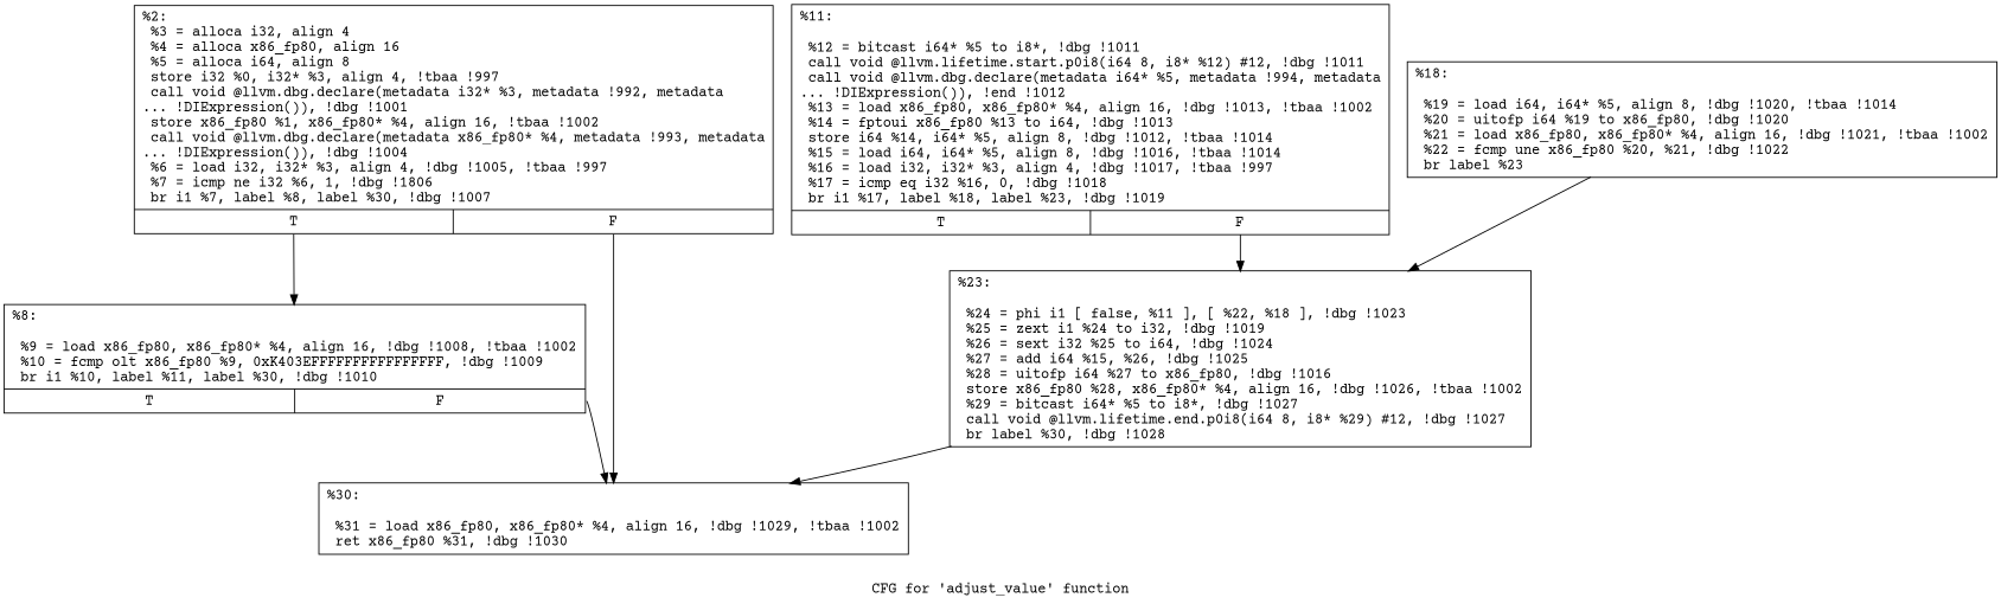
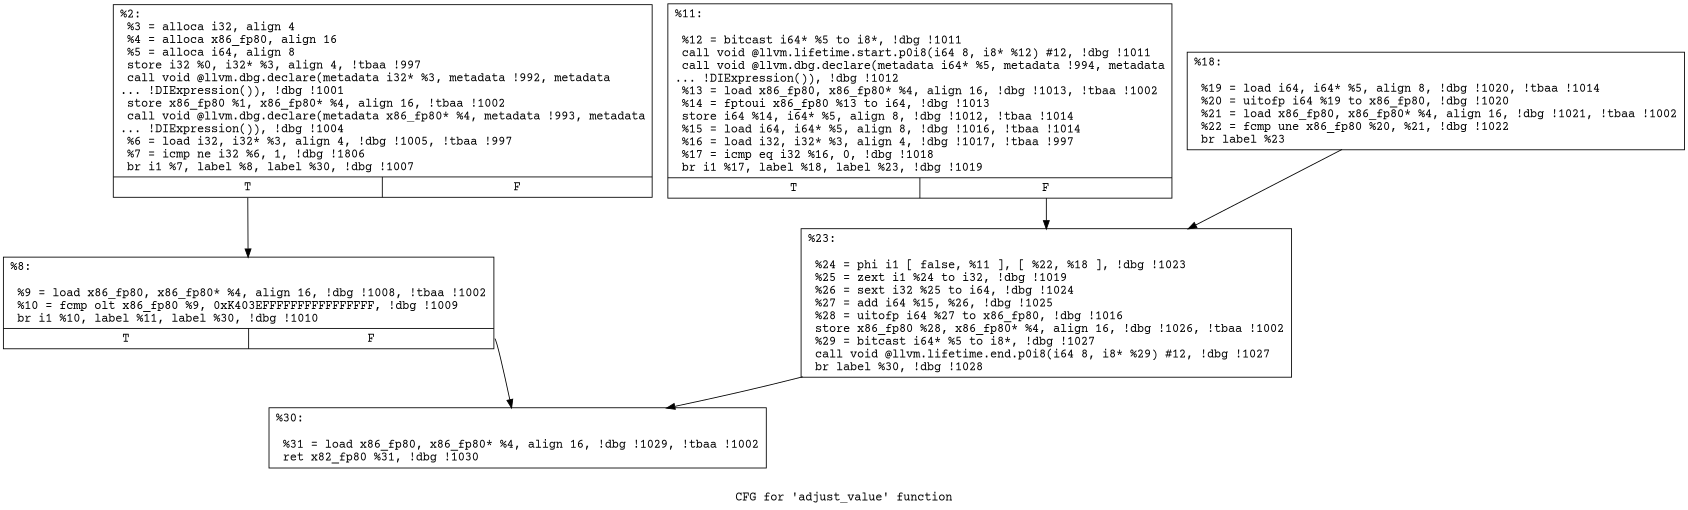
  digraph {
    fontname="Courier Prime"
    label="CFG for 'adjust_value' function"
    node [fontname="Courier Prime" shape=record]
    edge [fontname="Courier Prime" tailport=s0]
    n1 [label="{%2:\l  %3 = alloca i32, align 4\l  %4 = alloca x86_fp80, align 16\l  %5 = alloca i64, align 8\l  store i32 %0, i32* %3, align 4, !tbaa !997\l  call void @llvm.dbg.declare(metadata i32* %3, metadata !992, metadata\l... !DIExpression()), !dbg !1001\l  store x86_fp80 %1, x86_fp80* %4, align 16, !tbaa !1002\l  call void @llvm.dbg.declare(metadata x86_fp80* %4, metadata !993, metadata\l... !DIExpression()), !dbg !1004\l  %6 = load i32, i32* %3, align 4, !dbg !1005, !tbaa !997\l  %7 = icmp ne i32 %6, 1, !dbg !1806\l  br i1 %7, label %8, label %30, !dbg !1007\l|{<s0>T|<s1>F}}"]
    n2 [label="{%8:\l\l  %9 = load x86_fp80, x86_fp80* %4, align 16, !dbg !1008, !tbaa !1002\l  %10 = fcmp olt x86_fp80 %9, 0xK403EFFFFFFFFFFFFFFFF, !dbg !1009\l  br i1 %10, label %11, label %30, !dbg !1010\l|{<s0>T|<s1>F}}"]
-   n3 [label="{%30:\l\l  %31 = load x86_fp80, x86_fp80* %4, align 16, !dbg !1029, !tbaa !1002\l  ret x86_fp80 %31, !dbg !1030\l}"]
-   n4 [label="{%11:\l\l  %12 = bitcast i64* %5 to i8*, !dbg !1011\l  call void @llvm.lifetime.start.p0i8(i64 8, i8* %12) #12, !dbg !1011\l  call void @llvm.dbg.declare(metadata i64* %5, metadata !994, metadata\l... !DIExpression()), !end !1012\l  %13 = load x86_fp80, x86_fp80* %4, align 16, !dbg !1013, !tbaa !1002\l  %14 = fptoui x86_fp80 %13 to i64, !dbg !1013\l  store i64 %14, i64* %5, align 8, !dbg !1012, !tbaa !1014\l  %15 = load i64, i64* %5, align 8, !dbg !1016, !tbaa !1014\l  %16 = load i32, i32* %3, align 4, !dbg !1017, !tbaa !997\l  %17 = icmp eq i32 %16, 0, !dbg !1018\l  br i1 %17, label %18, label %23, !dbg !1019\l|{<s0>T|<s1>F}}"]
+   n3 [label="{%30:\l\l  %31 = load x86_fp80, x86_fp80* %4, align 16, !dbg !1029, !tbaa !1002\l  ret x82_fp80 %31, !dbg !1030\l}"]
+   n4 [label="{%11:\l\l  %12 = bitcast i64* %5 to i8*, !dbg !1011\l  call void @llvm.lifetime.start.p0i8(i64 8, i8* %12) #12, !dbg !1011\l  call void @llvm.dbg.declare(metadata i64* %5, metadata !994, metadata\l... !DIExpression()), !dbg !1012\l  %13 = load x86_fp80, x86_fp80* %4, align 16, !dbg !1013, !tbaa !1002\l  %14 = fptoui x86_fp80 %13 to i64, !dbg !1013\l  store i64 %14, i64* %5, align 8, !dbg !1012, !tbaa !1014\l  %15 = load i64, i64* %5, align 8, !dbg !1016, !tbaa !1014\l  %16 = load i32, i32* %3, align 4, !dbg !1017, !tbaa !997\l  %17 = icmp eq i32 %16, 0, !dbg !1018\l  br i1 %17, label %18, label %23, !dbg !1019\l|{<s0>T|<s1>F}}"]
    n5 [label="{%23:\l\l  %24 = phi i1 [ false, %11 ], [ %22, %18 ], !dbg !1023\l  %25 = zext i1 %24 to i32, !dbg !1019\l  %26 = sext i32 %25 to i64, !dbg !1024\l  %27 = add i64 %15, %26, !dbg !1025\l  %28 = uitofp i64 %27 to x86_fp80, !dbg !1016\l  store x86_fp80 %28, x86_fp80* %4, align 16, !dbg !1026, !tbaa !1002\l  %29 = bitcast i64* %5 to i8*, !dbg !1027\l  call void @llvm.lifetime.end.p0i8(i64 8, i8* %29) #12, !dbg !1027\l  br label %30, !dbg !1028\l}"]
    n6 [label="{%18:\l\l  %19 = load i64, i64* %5, align 8, !dbg !1020, !tbaa !1014\l  %20 = uitofp i64 %19 to x86_fp80, !dbg !1020\l  %21 = load x86_fp80, x86_fp80* %4, align 16, !dbg !1021, !tbaa !1002\l  %22 = fcmp une x86_fp80 %20, %21, !dbg !1022\l  br label %23\l}"]
    n1 -> n2
-   n1 -> n3 [tailport=s1]
    n2 -> n3 [tailport=s1]
    n4 -> n5 [tailport=s1]
    n5 -> n3
    n6 -> n5
  }
